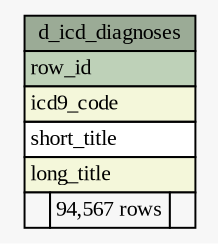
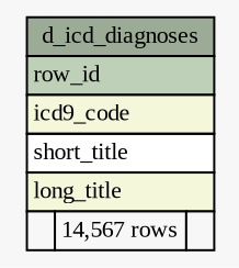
  digraph {
    bgcolor="#f7f7f7"
    fontname="Liberation Serif"
    fontsize=11
    nodesep=0.18
    rankdir=RL
    ranksep=0.46
-   n1 [fontname="Liberation Serif" fontsize=11 label=<     <TABLE BORDER="0" CELLBORDER="1" CELLSPACING="0" BGCOLOR="#ffffff">       <TR><TD COLSPAN="3" BGCOLOR="#9bab96" ALIGN="CENTER">d_icd_diagnoses</TD></TR>       <TR><TD PORT="row_id" COLSPAN="3" BGCOLOR="#bed1b8" ALIGN="LEFT">row_id</TD></TR>       <TR><TD PORT="icd9_code" COLSPAN="3" BGCOLOR="#f4f7da" ALIGN="LEFT">icd9_code</TD></TR>       <TR><TD PORT="short_title" COLSPAN="3" ALIGN="LEFT">short_title</TD></TR>       <TR><TD PORT="long_title" COLSPAN="3" BGCOLOR="#f4f7da" ALIGN="LEFT">long_title</TD></TR>       <TR><TD ALIGN="LEFT" BGCOLOR="#f7f7f7">  </TD><TD ALIGN="RIGHT" BGCOLOR="#f7f7f7">94,567 rows</TD><TD ALIGN="RIGHT" BGCOLOR="#f7f7f7">  </TD></TR>     </TABLE>> shape=plaintext]
+   n1 [fontname="Liberation Serif" fontsize=11 label=<     <TABLE BORDER="0" CELLBORDER="1" CELLSPACING="0" BGCOLOR="#ffffff">       <TR><TD COLSPAN="3" BGCOLOR="#9bab96" ALIGN="CENTER">d_icd_diagnoses</TD></TR>       <TR><TD PORT="row_id" COLSPAN="3" BGCOLOR="#bed1b8" ALIGN="LEFT">row_id</TD></TR>       <TR><TD PORT="icd9_code" COLSPAN="3" BGCOLOR="#f4f7da" ALIGN="LEFT">icd9_code</TD></TR>       <TR><TD PORT="short_title" COLSPAN="3" ALIGN="LEFT">short_title</TD></TR>       <TR><TD PORT="long_title" COLSPAN="3" BGCOLOR="#f4f7da" ALIGN="LEFT">long_title</TD></TR>       <TR><TD ALIGN="LEFT" BGCOLOR="#f7f7f7">  </TD><TD ALIGN="RIGHT" BGCOLOR="#f7f7f7">14,567 rows</TD><TD ALIGN="RIGHT" BGCOLOR="#f7f7f7">  </TD></TR>     </TABLE>> shape=plaintext]
  }
